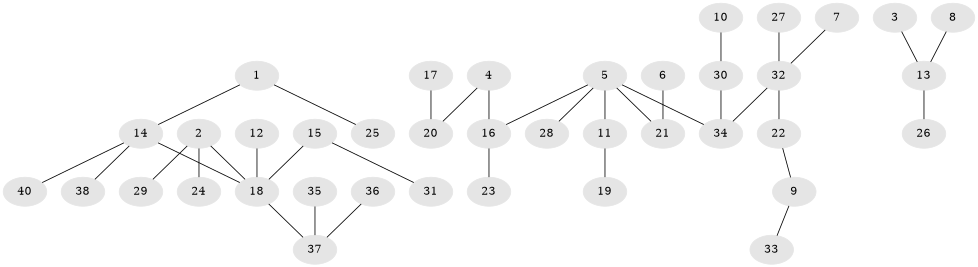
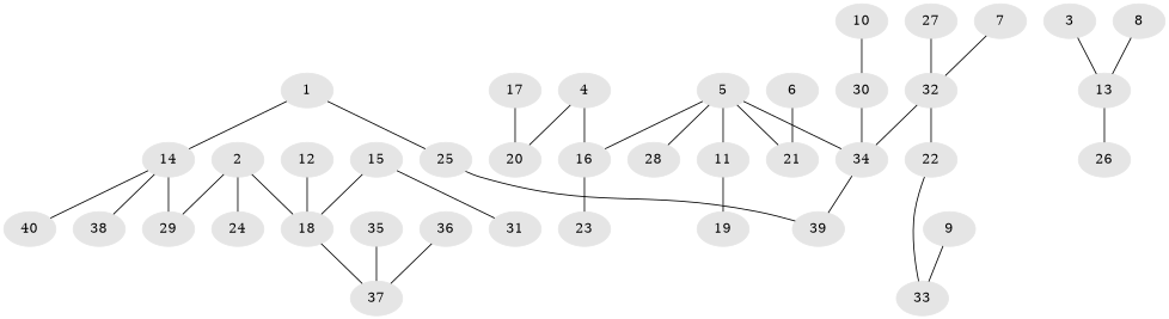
  graph {
    node [color=gray90 style=filled]
    edge [weight=1.0]
    1
    14
    25
    18
    38
    40
+   39
    2
    24
    29
    37
    3
    13
    26
    22
    33
    4
    16
    20
    23
    5
    11
    21
    28
    34
    19
    6
    7
    32
    8
    9
    10
    30
    12
    15
    31
    17
    27
    35
    36
    1 -- 14
    1 -- 25
-   14 -- 18
+   14 -- 29
    14 -- 38
    14 -- 40
+   25 -- 39
    18 -- 37
    2 -- 18
    2 -- 24
    2 -- 29
    3 -- 13
    13 -- 26
-   22 -- 9
+   22 -- 33
    4 -- 16
    4 -- 20
    16 -- 23
    5 -- 16
    5 -- 11
    5 -- 21
    5 -- 28
    5 -- 34
    11 -- 19
+   34 -- 39
    6 -- 21
    7 -- 32
    32 -- 22
    32 -- 34
    8 -- 13
    9 -- 33
    10 -- 30
    30 -- 34
    12 -- 18
    15 -- 18
    15 -- 31
    17 -- 20
    27 -- 32
    35 -- 37
    36 -- 37
  }
